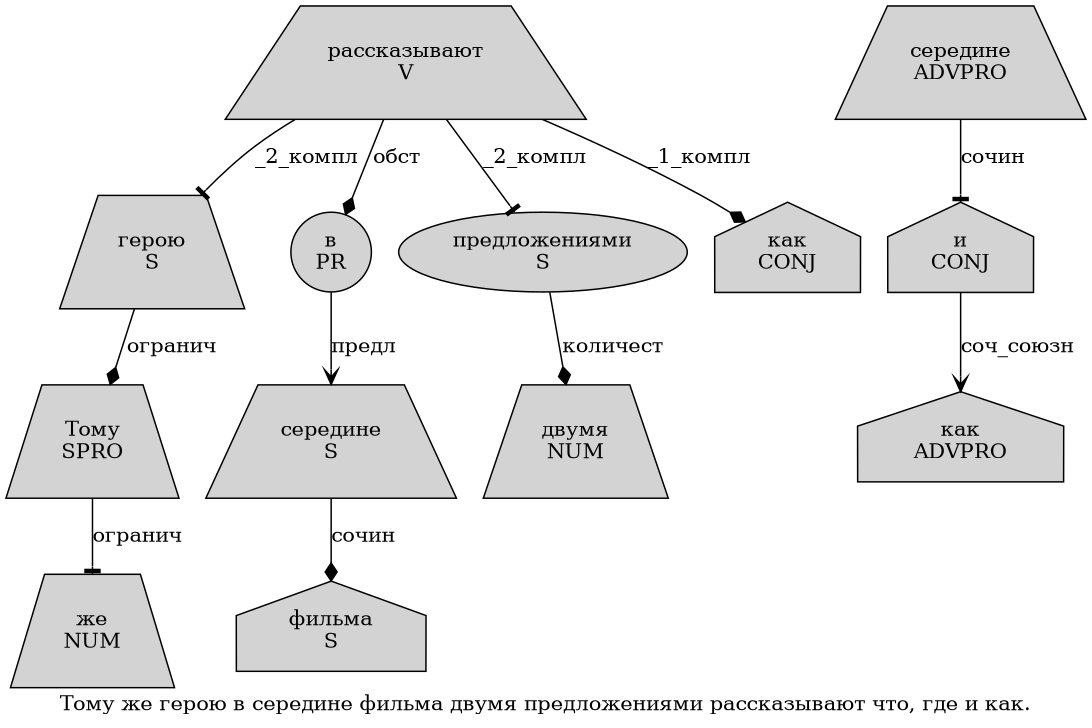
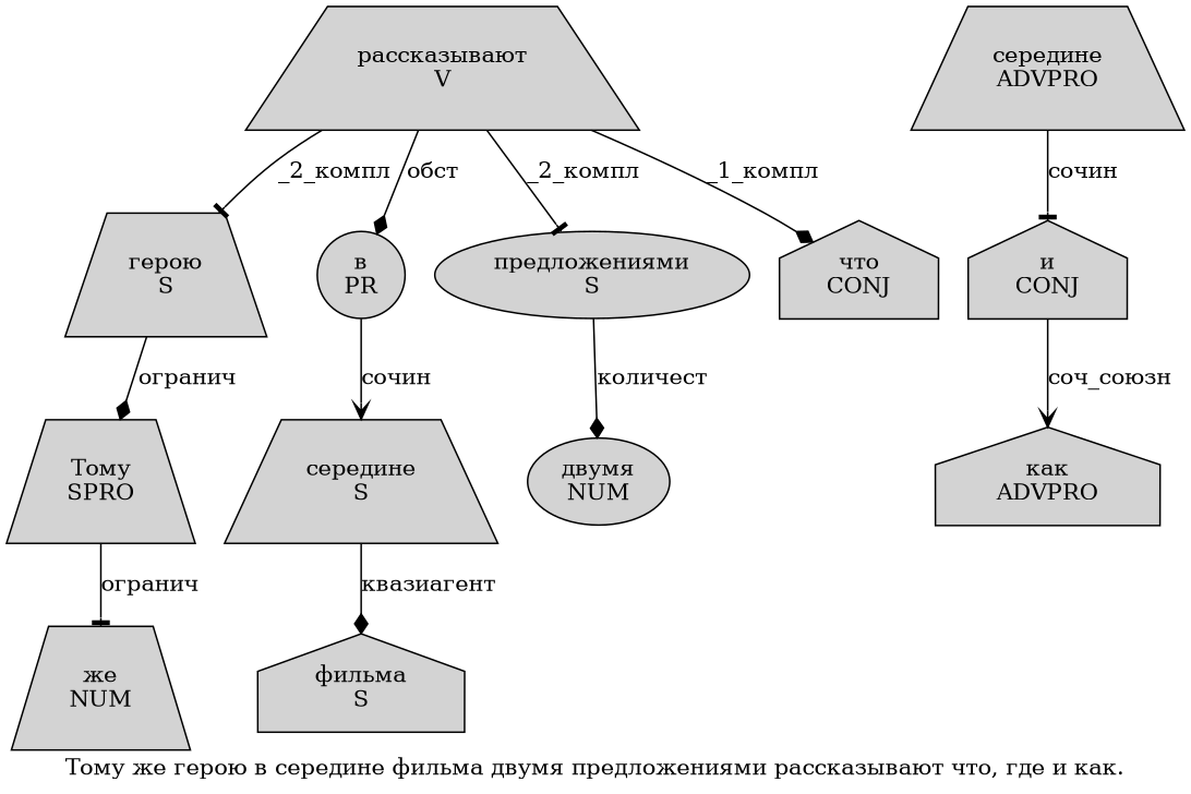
  digraph {
    label="Тому же герою в середине фильма двумя предложениями рассказывают что, где и как."
    node [fillcolor=lightgray penwidth=1 shape=trapezium style=filled]
    edge [arrowhead=diamond]
    n1 [label="Тому\nSPRO"]
    n2 [label="же\nNUM"]
    n3 [label="герою\nS"]
    n4 [label="в\nPR" shape=ellipse]
    n5 [label="середине\nS"]
    n6 [label="фильма\nS" shape=house]
-   n7 [label="двумя\nNUM"]
+   n7 [label="двумя\nNUM" shape=ellipse]
    n8 [label="предложениями\nS" shape=ellipse]
    n9 [label="рассказывают\nV"]
-   n10 [label="как\nCONJ" shape=house]
+   n10 [label="что\nCONJ" shape=house]
    n11 [label="середине\nADVPRO"]
    n12 [label="и\nCONJ" shape=house]
    n13 [label="как\nADVPRO" shape=house]
    n1 -> n2 [arrowhead=tee label="огранич"]
    n3 -> n1 [label="огранич"]
-   n4 -> n5 [arrowhead=vee label="предл"]
-   n5 -> n6 [label="сочин"]
+   n4 -> n5 [arrowhead=vee label="сочин"]
+   n5 -> n6 [label="квазиагент"]
    n8 -> n7 [label="количест"]
    n9 -> n3 [arrowhead=tee label="_2_компл"]
    n9 -> n4 [label="обст"]
    n9 -> n8 [arrowhead=tee label="_2_компл"]
    n9 -> n10 [label="_1_компл"]
    n11 -> n12 [arrowhead=tee label="сочин"]
    n12 -> n13 [arrowhead=vee label="соч_союзн"]
  }
